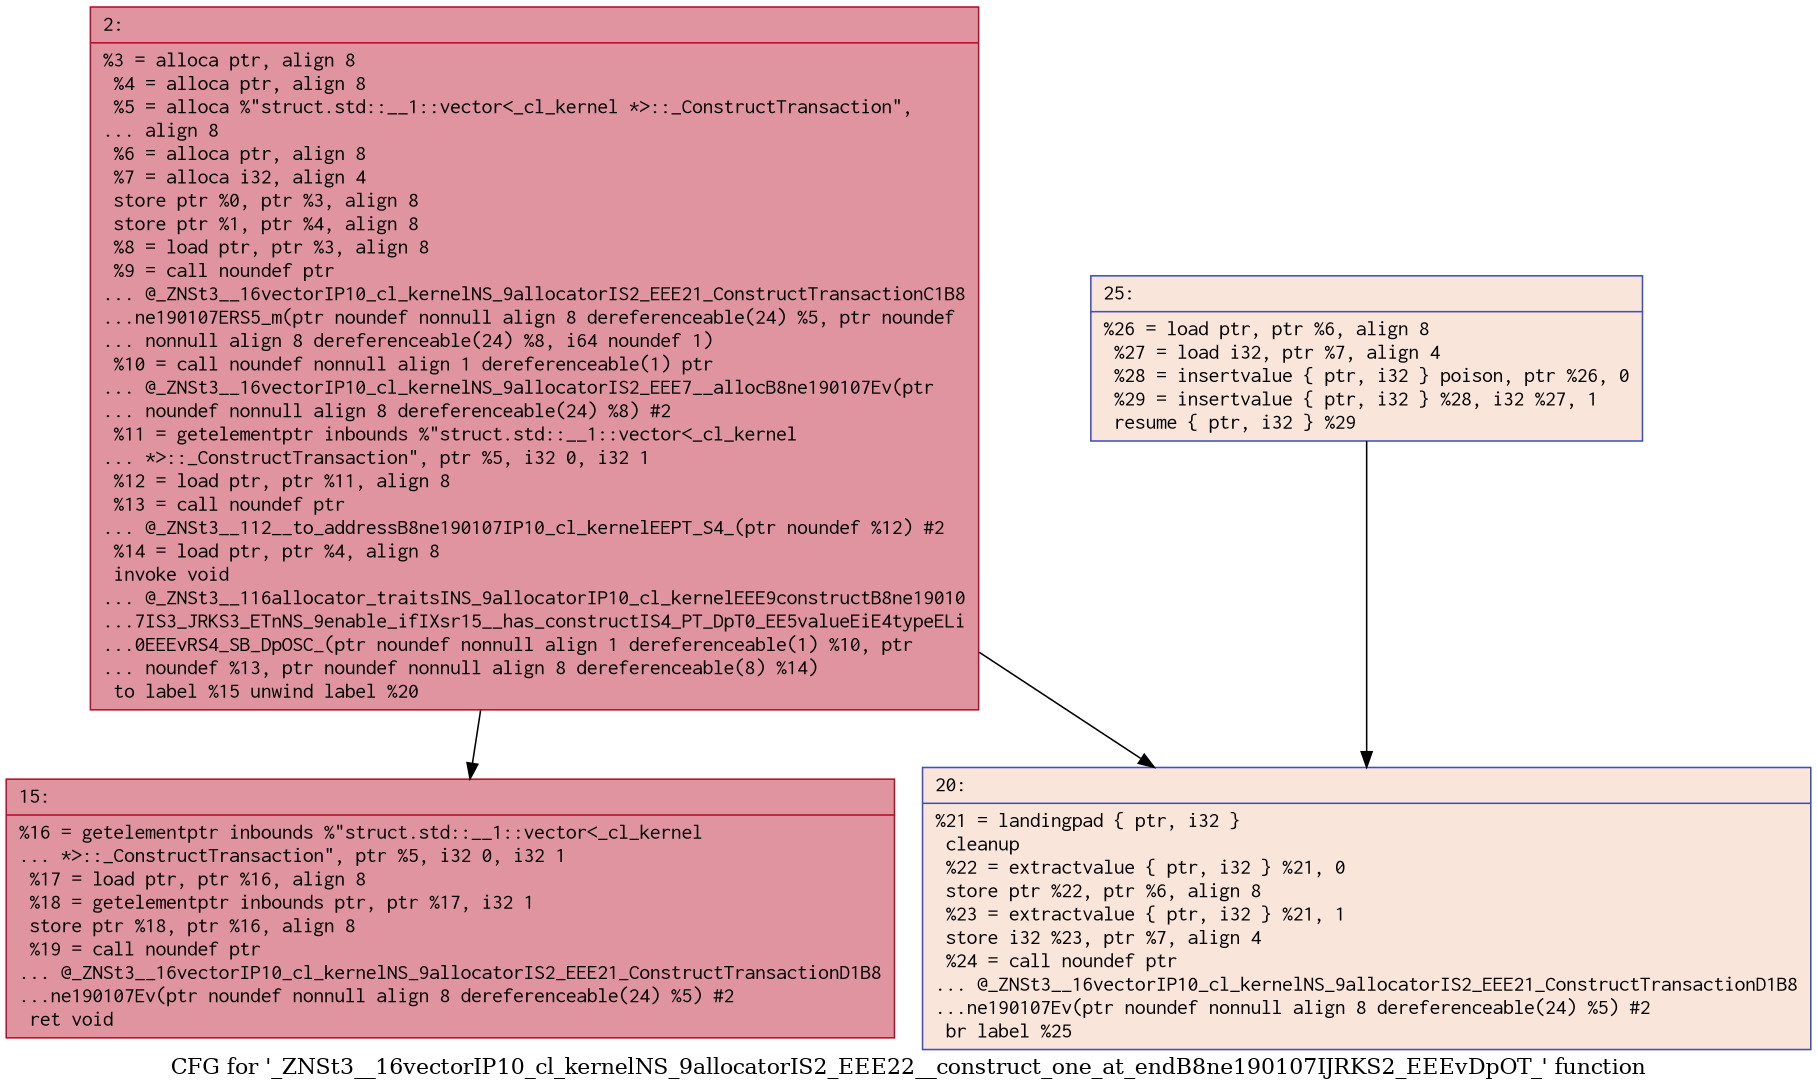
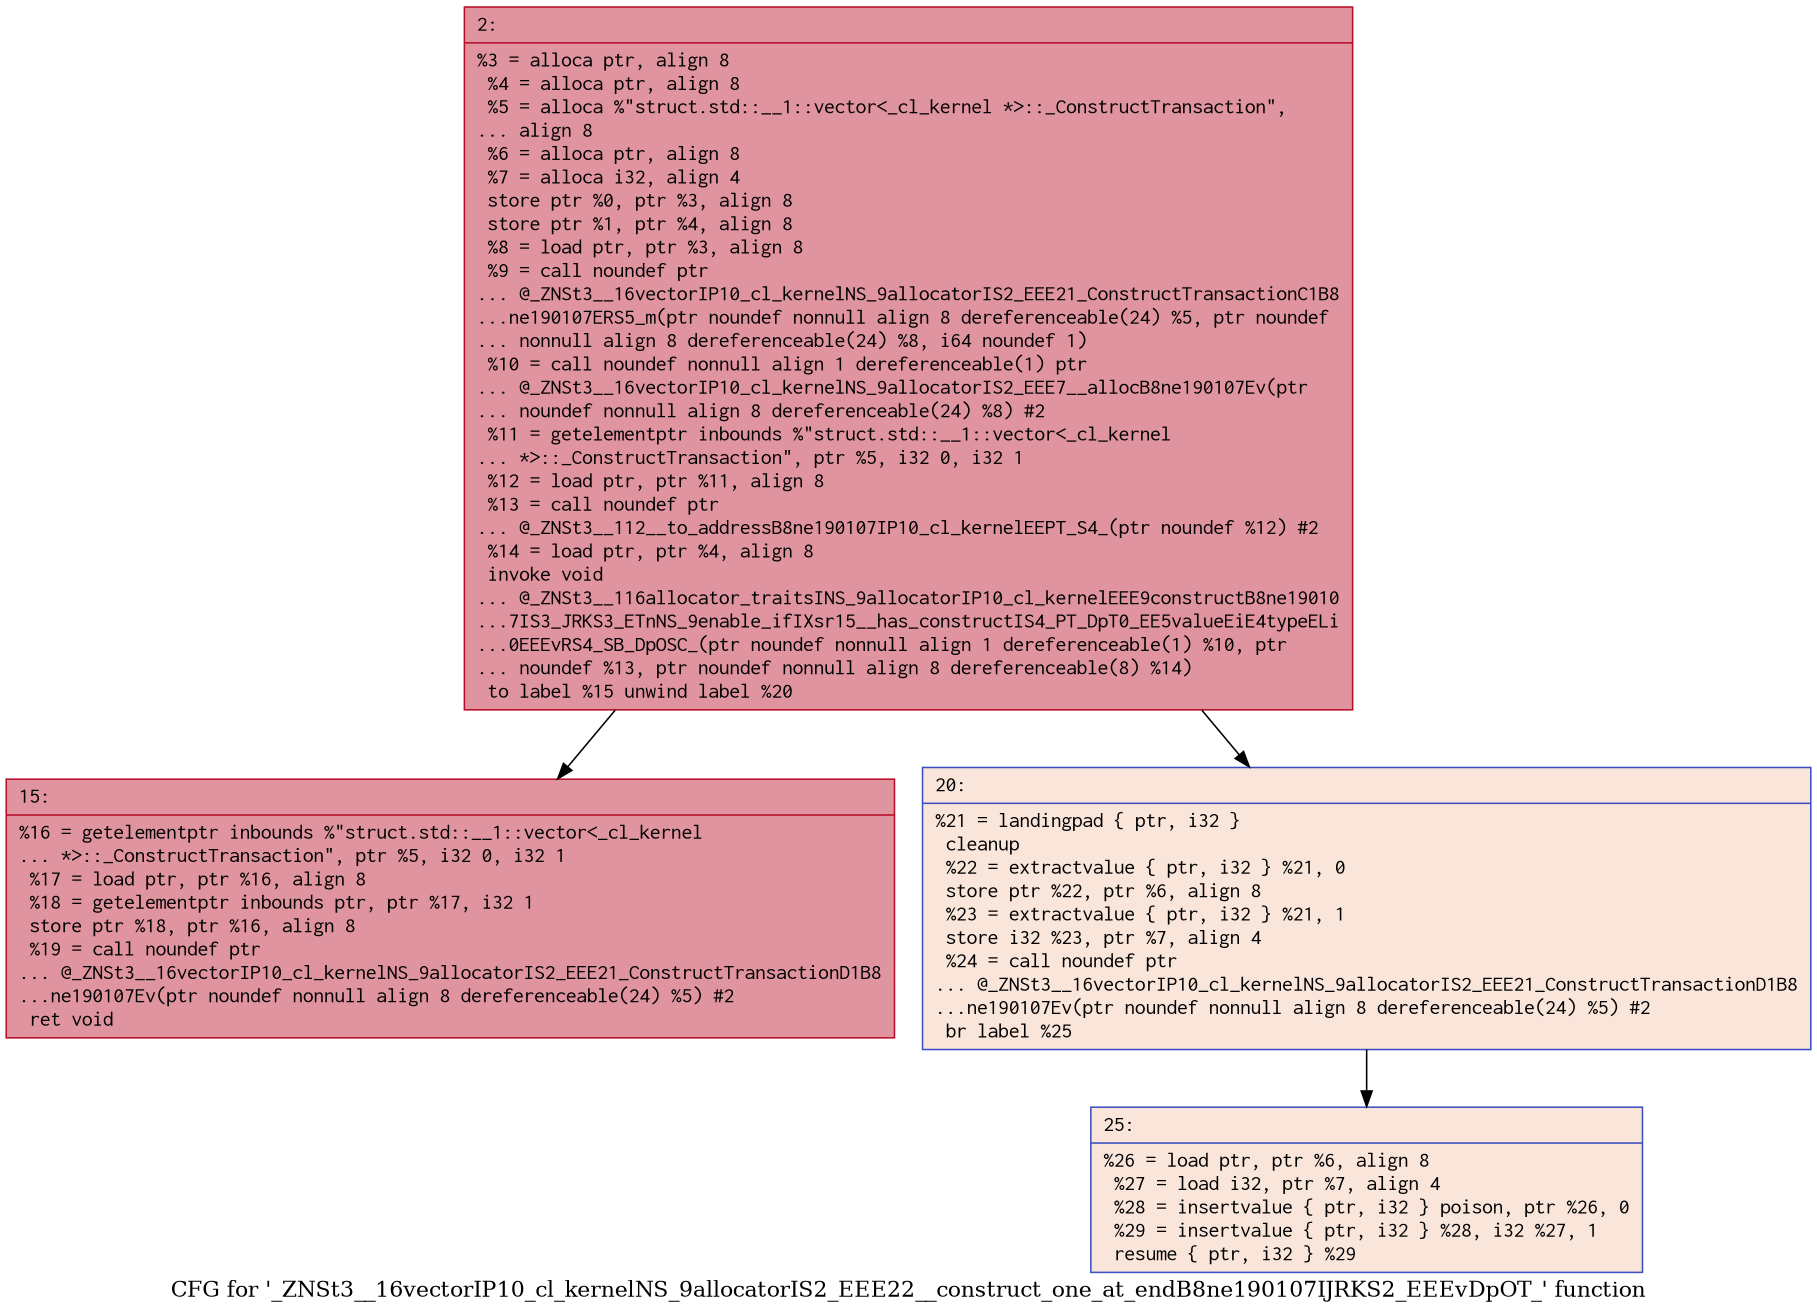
  digraph {
    label="CFG for '_ZNSt3__16vectorIP10_cl_kernelNS_9allocatorIS2_EEE22__construct_one_at_endB8ne190107IJRKS2_EEEvDpOT_' function"
    node [color="#b70d28ff" fillcolor="#b70d2870" fontname=Courier shape=record style=filled]
    n1 [label="{2:\l|  %3 = alloca ptr, align 8\l  %4 = alloca ptr, align 8\l  %5 = alloca %\"struct.std::__1::vector\<_cl_kernel *\>::_ConstructTransaction\",\l... align 8\l  %6 = alloca ptr, align 8\l  %7 = alloca i32, align 4\l  store ptr %0, ptr %3, align 8\l  store ptr %1, ptr %4, align 8\l  %8 = load ptr, ptr %3, align 8\l  %9 = call noundef ptr\l... @_ZNSt3__16vectorIP10_cl_kernelNS_9allocatorIS2_EEE21_ConstructTransactionC1B8\l...ne190107ERS5_m(ptr noundef nonnull align 8 dereferenceable(24) %5, ptr noundef\l... nonnull align 8 dereferenceable(24) %8, i64 noundef 1)\l  %10 = call noundef nonnull align 1 dereferenceable(1) ptr\l... @_ZNSt3__16vectorIP10_cl_kernelNS_9allocatorIS2_EEE7__allocB8ne190107Ev(ptr\l... noundef nonnull align 8 dereferenceable(24) %8) #2\l  %11 = getelementptr inbounds %\"struct.std::__1::vector\<_cl_kernel\l... *\>::_ConstructTransaction\", ptr %5, i32 0, i32 1\l  %12 = load ptr, ptr %11, align 8\l  %13 = call noundef ptr\l... @_ZNSt3__112__to_addressB8ne190107IP10_cl_kernelEEPT_S4_(ptr noundef %12) #2\l  %14 = load ptr, ptr %4, align 8\l  invoke void\l... @_ZNSt3__116allocator_traitsINS_9allocatorIP10_cl_kernelEEE9constructB8ne19010\l...7IS3_JRKS3_ETnNS_9enable_ifIXsr15__has_constructIS4_PT_DpT0_EE5valueEiE4typeELi\l...0EEEvRS4_SB_DpOSC_(ptr noundef nonnull align 1 dereferenceable(1) %10, ptr\l... noundef %13, ptr noundef nonnull align 8 dereferenceable(8) %14)\l          to label %15 unwind label %20\l}"]
    n2 [label="{15:\l|  %16 = getelementptr inbounds %\"struct.std::__1::vector\<_cl_kernel\l... *\>::_ConstructTransaction\", ptr %5, i32 0, i32 1\l  %17 = load ptr, ptr %16, align 8\l  %18 = getelementptr inbounds ptr, ptr %17, i32 1\l  store ptr %18, ptr %16, align 8\l  %19 = call noundef ptr\l... @_ZNSt3__16vectorIP10_cl_kernelNS_9allocatorIS2_EEE21_ConstructTransactionD1B8\l...ne190107Ev(ptr noundef nonnull align 8 dereferenceable(24) %5) #2\l  ret void\l}"]
    n3 [color="#3d50c3ff" fillcolor="#f4c5ad70" label="{20:\l|  %21 = landingpad \{ ptr, i32 \}\l          cleanup\l  %22 = extractvalue \{ ptr, i32 \} %21, 0\l  store ptr %22, ptr %6, align 8\l  %23 = extractvalue \{ ptr, i32 \} %21, 1\l  store i32 %23, ptr %7, align 4\l  %24 = call noundef ptr\l... @_ZNSt3__16vectorIP10_cl_kernelNS_9allocatorIS2_EEE21_ConstructTransactionD1B8\l...ne190107Ev(ptr noundef nonnull align 8 dereferenceable(24) %5) #2\l  br label %25\l}"]
    n4 [color="#3d50c3ff" fillcolor="#f4c5ad70" label="{25:\l|  %26 = load ptr, ptr %6, align 8\l  %27 = load i32, ptr %7, align 4\l  %28 = insertvalue \{ ptr, i32 \} poison, ptr %26, 0\l  %29 = insertvalue \{ ptr, i32 \} %28, i32 %27, 1\l  resume \{ ptr, i32 \} %29\l}"]
    n1 -> n2
    n1 -> n3
-   n4 -> n3
+   n3 -> n4
  }
